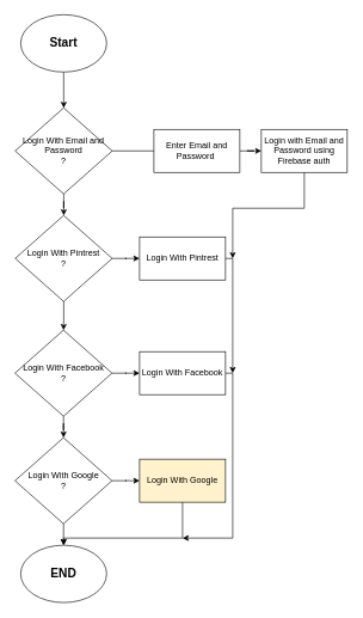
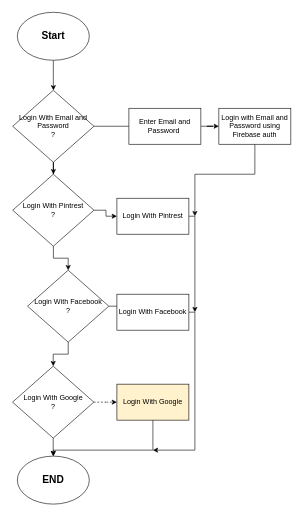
  <mxCell id="0" />
  <mxCell id="1" parent="0" />
  <mxCell id="2" value="" style="edgeStyle=orthogonalEdgeStyle;rounded=0;orthogonalLoop=1;jettySize=auto;html=1;" edge="1" parent="1" source="3" target="6"><mxGeometry relative="1" as="geometry" /></mxCell>
  <mxCell id="3" value="&lt;b&gt;&lt;font style=&quot;font-size: 17px&quot;&gt;Start&lt;/font&gt;&lt;/b&gt;" style="ellipse;whiteSpace=wrap;html=1;" vertex="1" parent="1"><mxGeometry x="28" y="20" width="120" height="80" as="geometry" /></mxCell>
  <mxCell id="4" value="" style="edgeStyle=orthogonalEdgeStyle;rounded=0;orthogonalLoop=1;jettySize=auto;html=1;endArrow=none;" edge="1" parent="1" source="6" target="8"><mxGeometry relative="1" as="geometry" /></mxCell>
  <mxCell id="5" value="" style="edgeStyle=orthogonalEdgeStyle;rounded=0;orthogonalLoop=1;jettySize=auto;html=1;" edge="1" parent="1" source="6" target="13"><mxGeometry relative="1" as="geometry" /></mxCell>
  <mxCell id="6" value="Login With Email and Password&lt;br&gt;?" style="rhombus;whiteSpace=wrap;html=1;" vertex="1" parent="1"><mxGeometry x="20.25" y="150" width="135.5" height="120" as="geometry" /></mxCell>
  <mxCell id="7" value="" style="edgeStyle=orthogonalEdgeStyle;rounded=0;orthogonalLoop=1;jettySize=auto;html=1;" edge="1" parent="1" source="8" target="10"><mxGeometry relative="1" as="geometry" /></mxCell>
  <mxCell id="8" value="Enter Email and Password&amp;nbsp;" style="rounded=0;whiteSpace=wrap;html=1;" vertex="1" parent="1"><mxGeometry x="214" y="180" width="120" height="60" as="geometry" /></mxCell>
  <mxCell id="9" style="edgeStyle=orthogonalEdgeStyle;rounded=0;orthogonalLoop=1;jettySize=auto;html=1;" edge="1" parent="1" source="10"><mxGeometry relative="1" as="geometry"><mxPoint x="324" y="360" as="targetPoint" /><Array as="points"><mxPoint x="424" y="290" /><mxPoint x="324" y="290" /></Array></mxGeometry></mxCell>
  <mxCell id="10" value="Login with Email and Password using Firebase auth" style="rounded=0;whiteSpace=wrap;html=1;" vertex="1" parent="1"><mxGeometry x="364" y="180" width="120" height="60" as="geometry" /></mxCell>
  <mxCell id="11" value="" style="edgeStyle=orthogonalEdgeStyle;rounded=0;orthogonalLoop=1;jettySize=auto;html=1;" edge="1" parent="1" source="13" target="15"><mxGeometry relative="1" as="geometry" /></mxCell>
  <mxCell id="12" value="" style="edgeStyle=orthogonalEdgeStyle;rounded=0;orthogonalLoop=1;jettySize=auto;html=1;" edge="1" parent="1" source="13" target="18"><mxGeometry relative="1" as="geometry" /></mxCell>
- <mxCell id="13" value="Login With Pintrest&lt;br&gt;?" style="rhombus;whiteSpace=wrap;html=1;" vertex="1" parent="1"><mxGeometry x="20.25" y="300" width="135.5" height="120" as="geometry" /></mxCell>
+ <mxCell id="13" value="Login With Pintrest&lt;br&gt;?" style="rhombus;whiteSpace=wrap;html=1;" vertex="1" parent="1"><mxGeometry x="20.25" y="290" width="135.5" height="120" as="geometry" /></mxCell>
  <mxCell id="14" style="edgeStyle=orthogonalEdgeStyle;rounded=0;orthogonalLoop=1;jettySize=auto;html=1;" edge="1" parent="1" source="15"><mxGeometry relative="1" as="geometry"><mxPoint x="324" y="520" as="targetPoint" /><Array as="points"><mxPoint x="324" y="360" /></Array></mxGeometry></mxCell>
  <mxCell id="15" value="Login With Pintrest" style="rounded=0;whiteSpace=wrap;html=1;" vertex="1" parent="1"><mxGeometry x="194" y="330" width="120" height="60" as="geometry" /></mxCell>
  <mxCell id="16" value="" style="edgeStyle=orthogonalEdgeStyle;rounded=0;orthogonalLoop=1;jettySize=auto;html=1;" edge="1" parent="1" source="18" target="20"><mxGeometry relative="1" as="geometry" /></mxCell>
  <mxCell id="17" value="" style="edgeStyle=orthogonalEdgeStyle;rounded=0;orthogonalLoop=1;jettySize=auto;html=1;" edge="1" parent="1" source="18" target="23"><mxGeometry relative="1" as="geometry" /></mxCell>
- <mxCell id="18" value="Login With Facebook&lt;br&gt;?" style="rhombus;whiteSpace=wrap;html=1;" vertex="1" parent="1"><mxGeometry x="20" y="460" width="135.5" height="120" as="geometry" /></mxCell>
+ <mxCell id="18" value="Login With Facebook&lt;br&gt;?" style="rhombus;whiteSpace=wrap;html=1;" vertex="1" parent="1"><mxGeometry x="45" y="450" width="135.5" height="120" as="geometry" /></mxCell>
  <mxCell id="19" style="edgeStyle=orthogonalEdgeStyle;rounded=0;orthogonalLoop=1;jettySize=auto;html=1;" edge="1" parent="1" source="20"><mxGeometry relative="1" as="geometry"><mxPoint x="254" y="750" as="targetPoint" /><Array as="points"><mxPoint x="324" y="520" /><mxPoint x="324" y="750" /></Array></mxGeometry></mxCell>
  <mxCell id="20" value="Login With Facebook" style="rounded=0;whiteSpace=wrap;html=1;" vertex="1" parent="1"><mxGeometry x="194" y="490" width="120" height="60" as="geometry" /></mxCell>
- <mxCell id="21" value="" style="edgeStyle=orthogonalEdgeStyle;rounded=0;orthogonalLoop=1;jettySize=auto;html=1;" edge="1" parent="1" source="23" target="25"><mxGeometry relative="1" as="geometry" /></mxCell>
+ <mxCell id="21" value="" style="edgeStyle=orthogonalEdgeStyle;rounded=0;orthogonalLoop=1;jettySize=auto;html=1;dashed=1;" edge="1" parent="1" source="23" target="25"><mxGeometry relative="1" as="geometry" /></mxCell>
  <mxCell id="22" value="" style="edgeStyle=orthogonalEdgeStyle;rounded=0;orthogonalLoop=1;jettySize=auto;html=1;" edge="1" parent="1" source="23" target="26"><mxGeometry relative="1" as="geometry" /></mxCell>
  <mxCell id="23" value="Login With Google&lt;br&gt;?" style="rhombus;whiteSpace=wrap;html=1;" vertex="1" parent="1"><mxGeometry x="20" y="610" width="135.5" height="120" as="geometry" /></mxCell>
  <mxCell id="24" style="edgeStyle=orthogonalEdgeStyle;rounded=0;orthogonalLoop=1;jettySize=auto;html=1;entryX=0.5;entryY=0;entryDx=0;entryDy=0;" edge="1" parent="1" source="25" target="26"><mxGeometry relative="1" as="geometry"><Array as="points"><mxPoint x="254" y="750" /><mxPoint x="88" y="750" /></Array></mxGeometry></mxCell>
  <mxCell id="25" value="Login With Google" style="rounded=0;whiteSpace=wrap;html=1;fillColor=#fff2cc;" vertex="1" parent="1"><mxGeometry x="194" y="640" width="120" height="60" as="geometry" /></mxCell>
  <mxCell id="26" value="&lt;b&gt;&lt;font style=&quot;font-size: 17px&quot;&gt;END&lt;/font&gt;&lt;/b&gt;" style="ellipse;whiteSpace=wrap;html=1;" vertex="1" parent="1"><mxGeometry x="28" y="760" width="120" height="80" as="geometry" /></mxCell>
